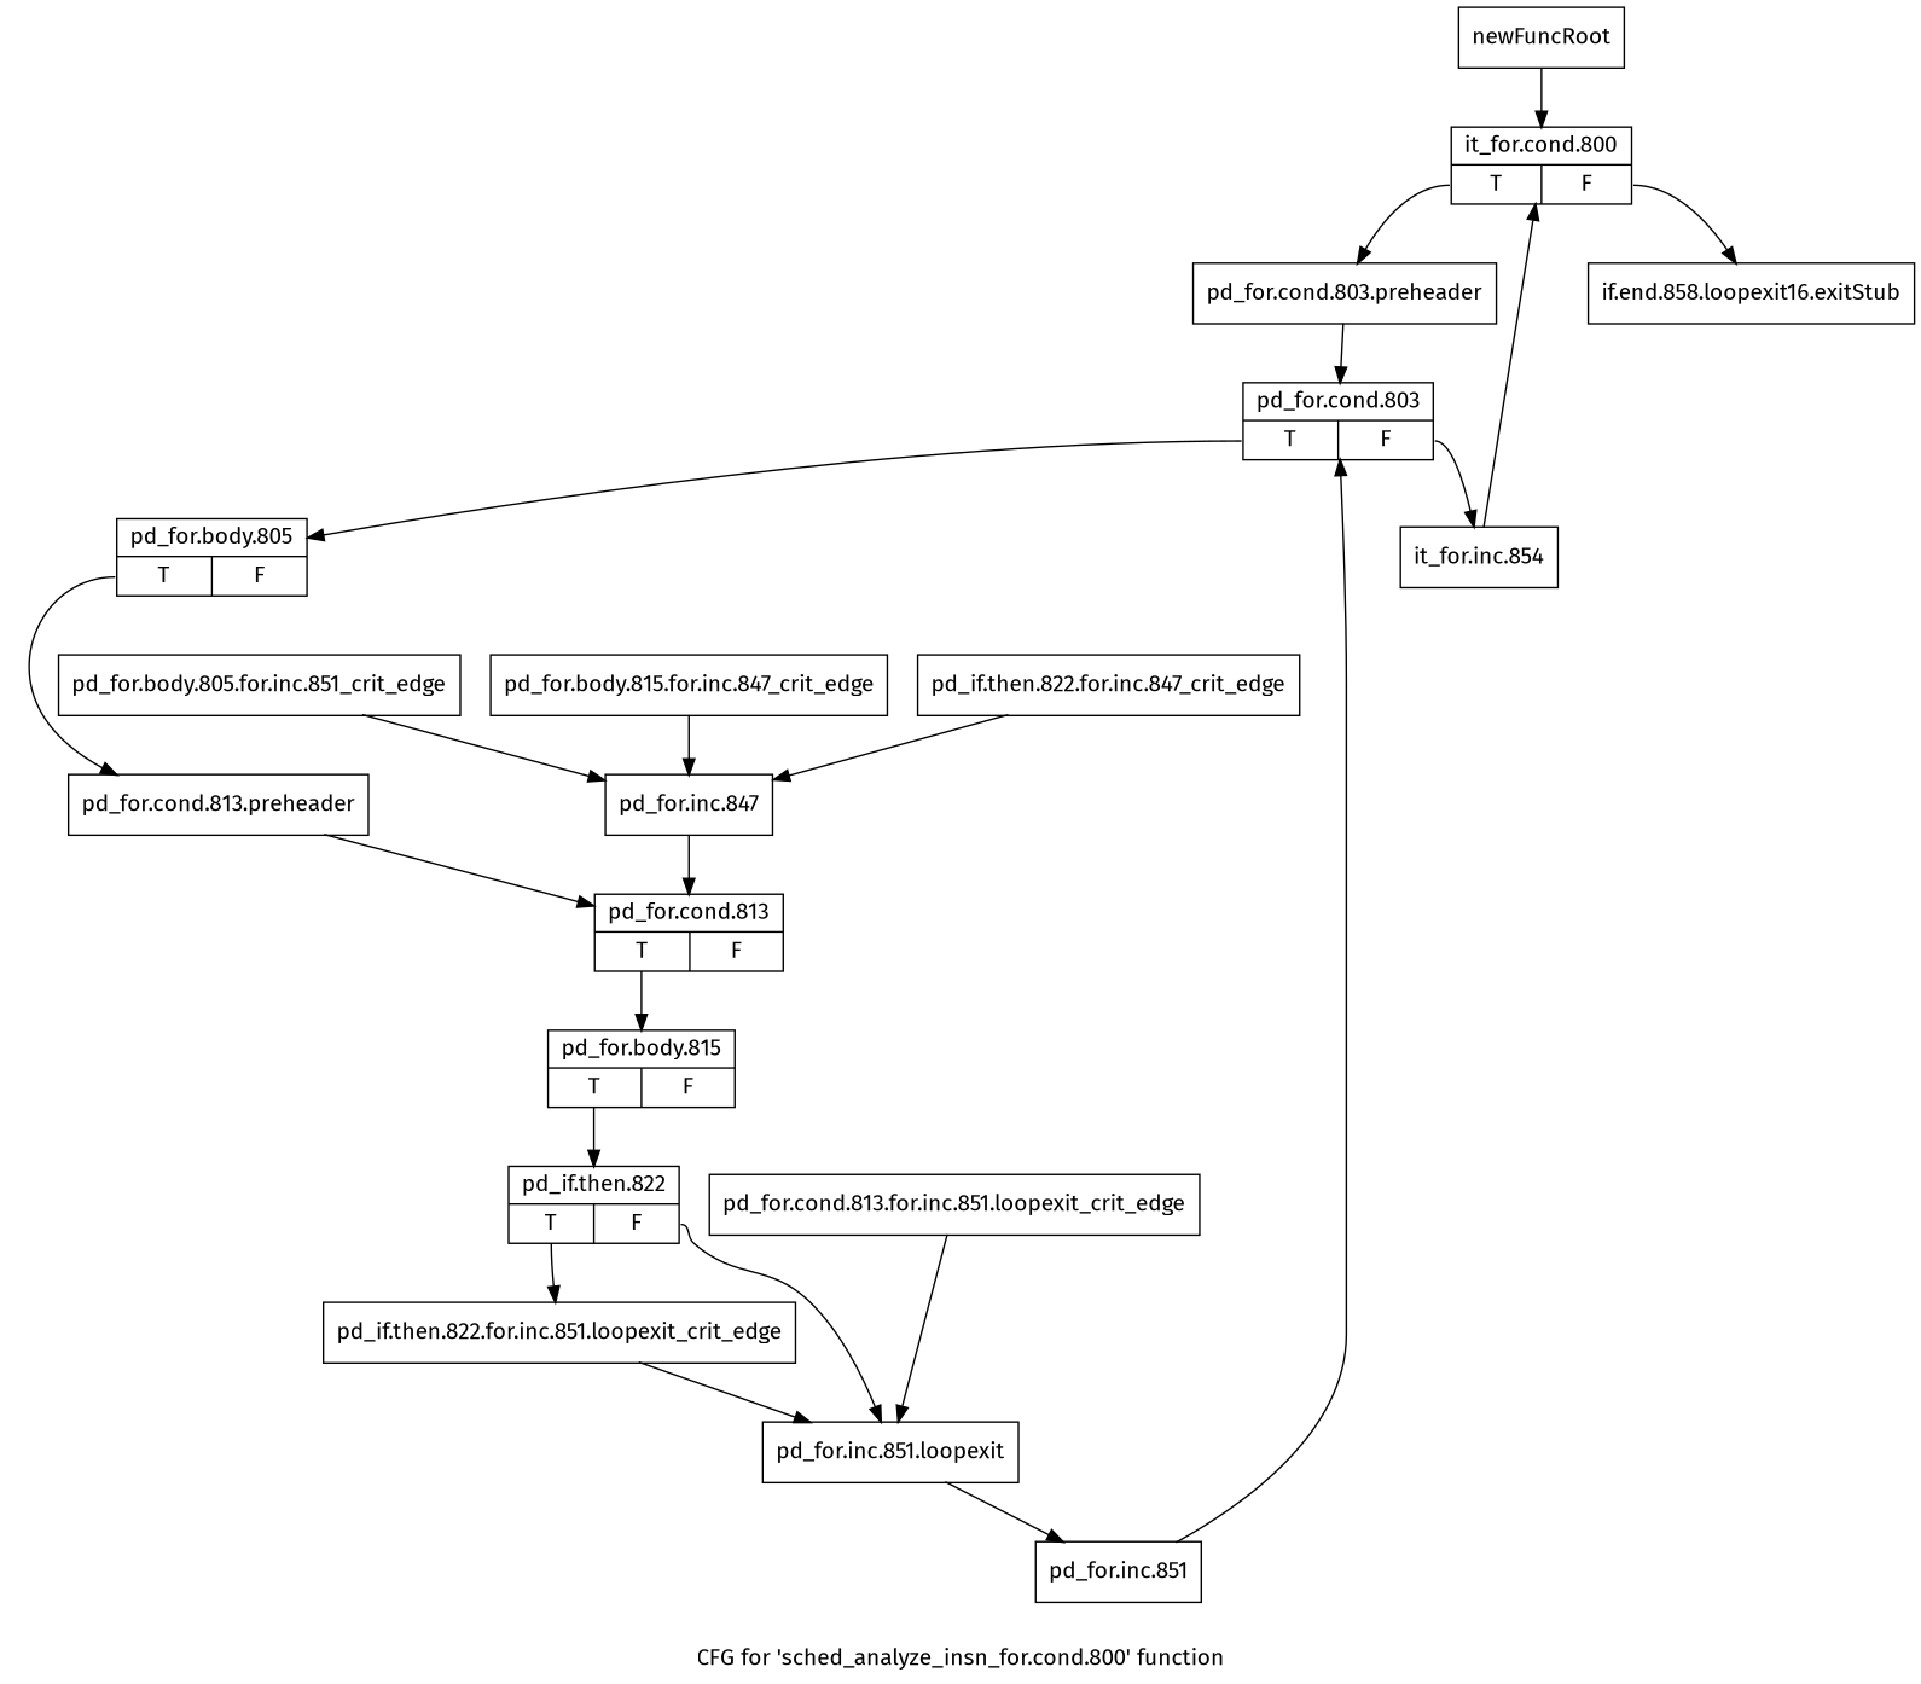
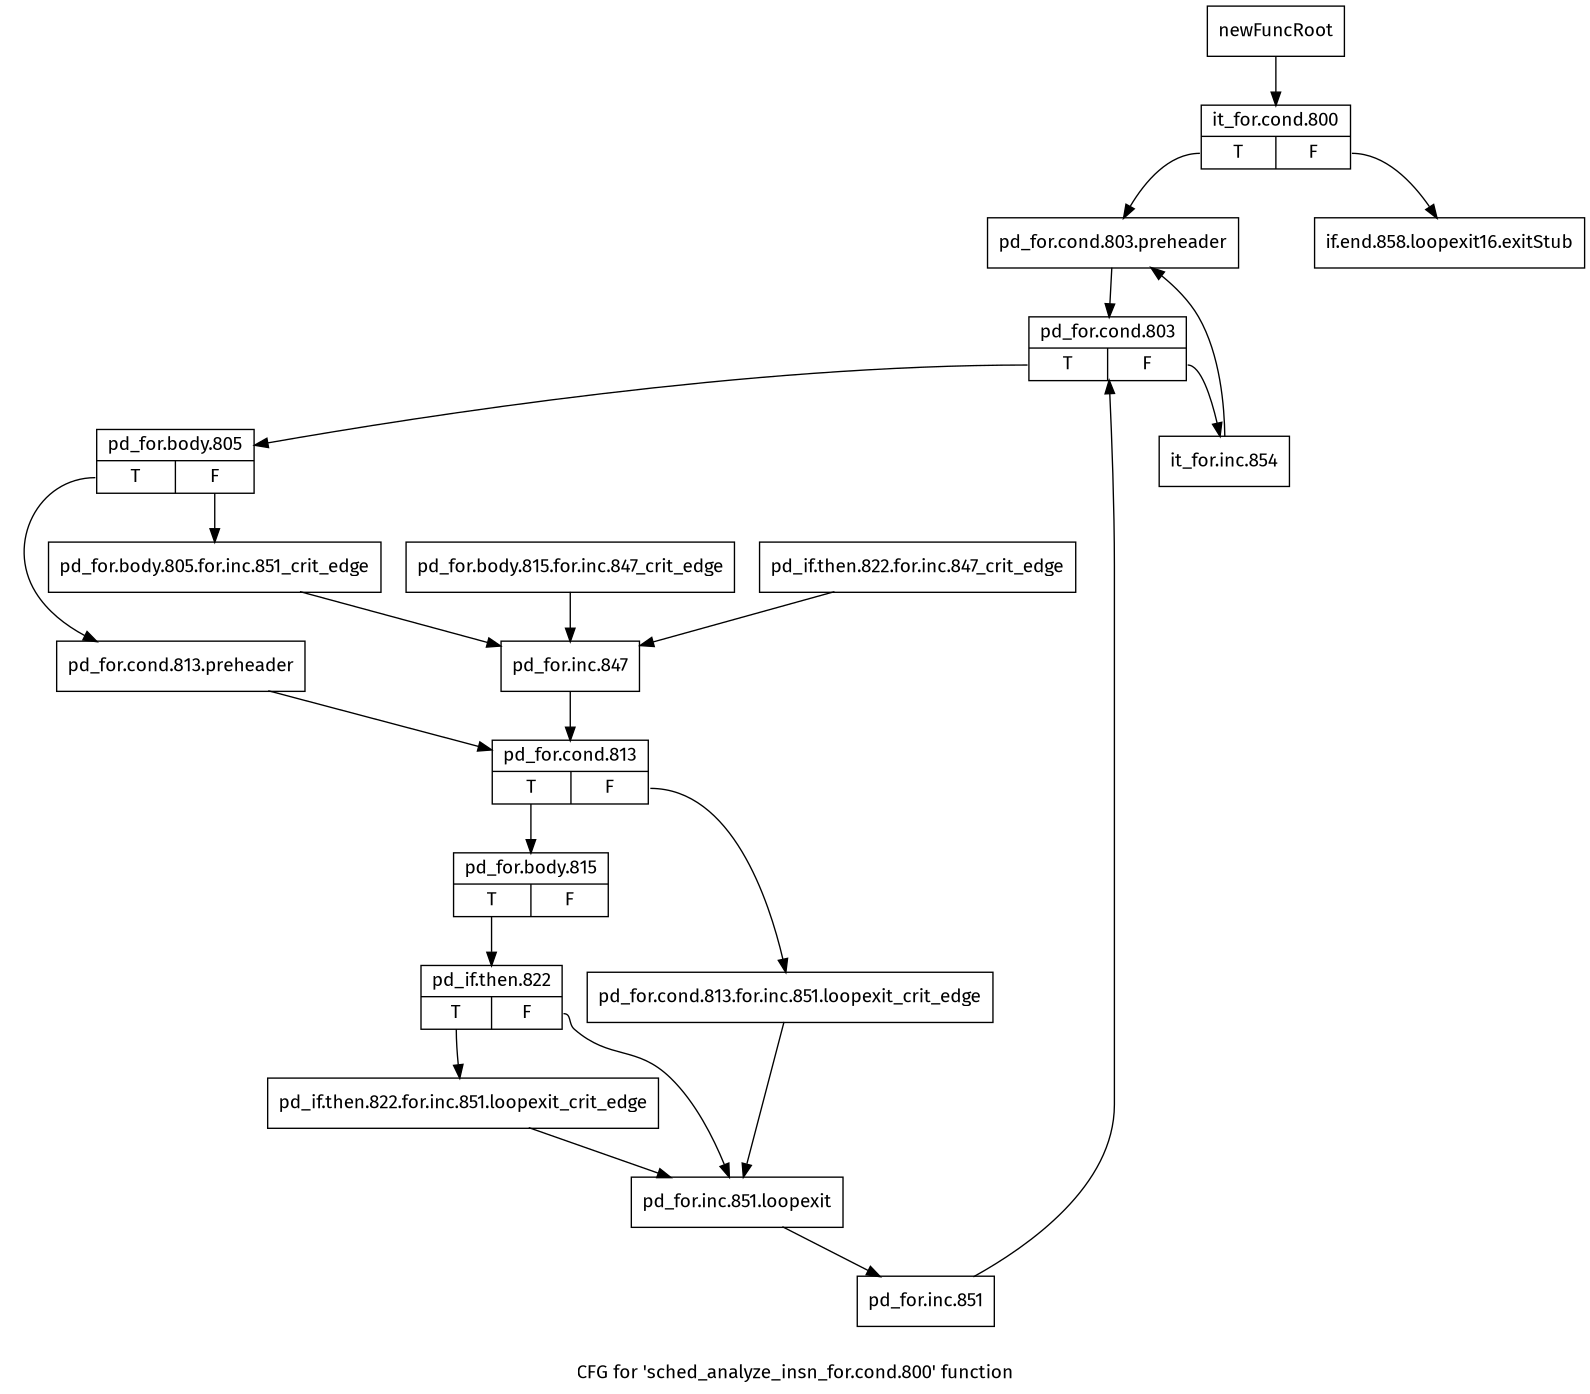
  digraph {
    fontname="Fira Sans"
    label="CFG for 'sched_analyze_insn_for.cond.800' function"
    node [fontname="Fira Sans" shape=record]
    edge [fontname="Fira Sans"]
    n1 [label="{newFuncRoot}"]
    n2 [label="{it_for.cond.800|{<s0>T|<s1>F}}"]
    n3 [label="{if.end.858.loopexit16.exitStub}"]
    n4 [label="{pd_for.cond.803.preheader}"]
    n5 [label="{pd_for.cond.803|{<s0>T|<s1>F}}"]
    n6 [label="{pd_for.body.805|{<s0>T|<s1>F}}"]
    n7 [label="{it_for.inc.854}"]
    n8 [label="{pd_for.cond.813.preheader}"]
    n9 [label="{pd_for.body.805.for.inc.851_crit_edge}"]
    n10 [label="{pd_for.cond.813|{<s0>T|<s1>F}}"]
    n11 [label="{pd_for.inc.847}"]
    n12 [label="{pd_for.body.815|{<s0>T|<s1>F}}"]
    n13 [label="{pd_for.cond.813.for.inc.851.loopexit_crit_edge}"]
    n14 [label="{pd_for.inc.851}"]
    n15 [label="{pd_if.then.822|{<s0>T|<s1>F}}"]
    n16 [label="{pd_for.inc.851.loopexit}"]
    n17 [label="{pd_if.then.822.for.inc.851.loopexit_crit_edge}"]
    n18 [label="{pd_for.body.815.for.inc.847_crit_edge}"]
    n19 [label="{pd_if.then.822.for.inc.847_crit_edge}"]
    n1 -> n2
    n2 -> n3 [tailport=s1]
    n2 -> n4 [tailport=s0]
    n4 -> n5
    n5 -> n6 [tailport=s0]
    n5 -> n7 [tailport=s1]
    n6 -> n8 [tailport=s0]
-   n7 -> n2
+   n6 -> n9 [tailport=s1]
+   n7 -> n4
    n8 -> n10
    n9 -> n11
    n10 -> n12 [tailport=s0]
+   n10 -> n13 [tailport=s1]
    n11 -> n10
    n12 -> n15 [tailport=s0]
    n13 -> n16
    n14 -> n5
    n15 -> n16 [tailport=s1]
    n15 -> n17 [tailport=s0]
    n16 -> n14
    n17 -> n16
    n18 -> n11
    n19 -> n11
  }
